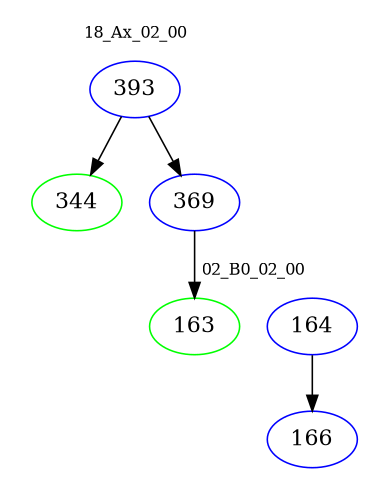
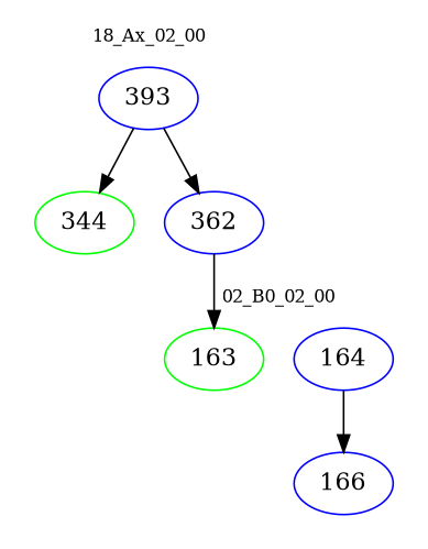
  digraph {
    node [color=blue]
    edge [color=black]
    n1 [label=393]
    n2 [color=green label=344]
-   n3 [label=369]
+   n3 [label=362]
    n4 [label=164]
    n5 [color=green label=163]
    n6 [label=166]
    subgraph cluster_1 {
      color=white
      fontsize=10
      label="18_Ax_02_00"
      n1
      n2
      n3
    }
    subgraph cluster_2 {
      color=white
      fontsize=10
      label="02_B0_02_00"
      n4
      n5
      n6
    }
    n1 -> n2
    n1 -> n3
    n3 -> n5
    n4 -> n6
  }
